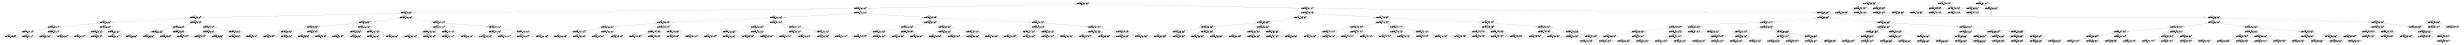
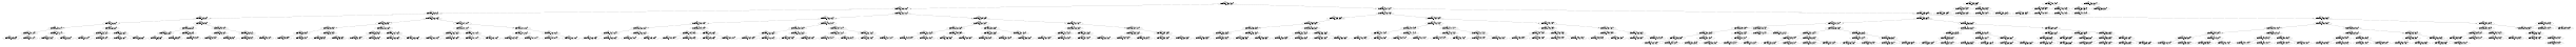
  digraph {
    n1 [label="Node{data=[4351, 4351]}"]
    n2 [label="Node{data=[1082, 1082]}"]
    n3 [label="Node{data=[4617, 4617]}"]
    n4 [label="Node{data=[928, 928]}"]
    n5 [label="Node{data=[4278, 4278]}"]
    n6 [label="Node{data=[4405, 4405]}"]
    n7 [label="Node{data=[5699, 5699]}"]
    n8 [label="Node{data=[884, 884]}"]
    n9 [label="Node{data=[1066, 1066]}"]
    n10 [label="Node{data=[1136, 1136]}"]
    n11 [label="Node{data=[4309, 4309]}"]
    n12 [label="Node{data=[876, 876]}"]
    n13 [label="Node{data=[920, 920]}"]
    n14 [label="Node{data=[936, 936]}"]
    n15 [label="Node{data=[1074, 1074]}"]
    n16 [label="Node{data=[872, 872]}"]
    n17 [label="Node{data=[880, 880]}"]
    n18 [label="Node{data=[888, 888]}"]
    n19 [label="Node{data=[924, 924]}"]
    n20 [label="Node{data=[870, 870]}"]
    n21 [label="Node{data=[874, 874]}"]
    n22 [label="Node{data=[878, 878]}"]
    n23 [label="Node{data=[882, 882]}"]
    n24 [label="Node{data=[869, 869]}"]
    n25 [label="Node{data=[871, 871]}"]
    n26 [label="Node{data=[873, 873]}"]
    n27 [label="Node{data=[875, 875]}"]
    n28 [label="Node{data=[877, 877]}"]
    n29 [label="Node{data=[879, 879]}"]
    n30 [label="Node{data=[881, 881]}"]
    n31 [label="Node{data=[883, 883]}"]
    n32 [label="Node{data=[886, 886]}"]
    n33 [label="Node{data=[898, 898]}"]
    n34 [label="Node{data=[922, 922]}"]
    n35 [label="Node{data=[926, 926]}"]
    n36 [label="Node{data=[885, 885]}"]
    n37 [label="Node{data=[889, 889]}"]
    n38 [label="Node{data=[919, 919]}"]
    n39 [label="Node{data=[921, 921]}"]
    n40 [label="Node{data=[923, 923]}"]
    n41 [label="Node{data=[925, 925]}"]
    n42 [label="Node{data=[927, 927]}"]
    n43 [label="Node{data=[932, 932]}"]
    n44 [label="Node{data=[1062, 1062]}"]
    n45 [label="Node{data=[1070, 1070]}"]
    n46 [label="Node{data=[1078, 1078]}"]
    n47 [label="Node{data=[930, 930]}"]
    n48 [label="Node{data=[934, 934]}"]
    n49 [label="Node{data=[963, 963]}"]
    n50 [label="Node{data=[1064, 1064]}"]
    n51 [label="Node{data=[929, 929]}"]
    n52 [label="Node{data=[931, 931]}"]
    n53 [label="Node{data=[933, 933]}"]
    n54 [label="Node{data=[935, 935]}"]
    n55 [label="Node{data=[937, 937]}"]
    n56 [label="Node{data=[986, 986]}"]
    n57 [label="Node{data=[1063, 1063]}"]
    n58 [label="Node{data=[1065, 1065]}"]
    n59 [label="Node{data=[1068, 1068]}"]
    n60 [label="Node{data=[1072, 1072]}"]
    n61 [label="Node{data=[1076, 1076]}"]
    n62 [label="Node{data=[1080, 1080]}"]
    n63 [label="Node{data=[1067, 1067]}"]
    n64 [label="Node{data=[1069, 1069]}"]
    n65 [label="Node{data=[1071, 1071]}"]
    n66 [label="Node{data=[1073, 1073]}"]
    n67 [label="Node{data=[1075, 1075]}"]
    n68 [label="Node{data=[1077, 1077]}"]
    n69 [label="Node{data=[1079, 1079]}"]
    n70 [label="Node{data=[1081, 1081]}"]
    n71 [label="Node{data=[1090, 1090]}"]
    n72 [label="Node{data=[4270, 4270]}"]
    n73 [label="Node{data=[4301, 4301]}"]
    n74 [label="Node{data=[4317, 4317]}"]
    n75 [label="Node{data=[1086, 1086]}"]
    n76 [label="Node{data=[1094, 1094]}"]
    n77 [label="Node{data=[4230, 4230]}"]
    n78 [label="Node{data=[4274, 4274]}"]
    n79 [label="Node{data=[1084, 1084]}"]
    n80 [label="Node{data=[1088, 1088]}"]
    n81 [label="Node{data=[1092, 1092]}"]
    n82 [label="Node{data=[1096, 1096]}"]
    n83 [label="Node{data=[1083, 1083]}"]
    n84 [label="Node{data=[1085, 1085]}"]
    n85 [label="Node{data=[1087, 1087]}"]
    n86 [label="Node{data=[1089, 1089]}"]
    n87 [label="Node{data=[1091, 1091]}"]
    n88 [label="Node{data=[1093, 1093]}"]
    n89 [label="Node{data=[1095, 1095]}"]
    n90 [label="Node{data=[1097, 1097]}"]
    n91 [label="Node{data=[1688, 1688]}"]
    n92 [label="Node{data=[4268, 4268]}"]
    n93 [label="Node{data=[4272, 4272]}"]
    n94 [label="Node{data=[4276, 4276]}"]
    n95 [label="Node{data=[1379, 1379]}"]
    n96 [label="Node{data=[1706, 1706]}"]
    n97 [label="Node{data=[4254, 4254]}"]
    n98 [label="Node{data=[4269, 4269]}"]
    n99 [label="Node{data=[4271, 4271]}"]
    n100 [label="Node{data=[4273, 4273]}"]
    n101 [label="Node{data=[4275, 4275]}"]
    n102 [label="Node{data=[4277, 4277]}"]
    n103 [label="Node{data=[4282, 4282]}"]
    n104 [label="Node{data=[4305, 4305]}"]
    n105 [label="Node{data=[4313, 4313]}"]
    n106 [label="Node{data=[4347, 4347]}"]
    n107 [label="Node{data=[4280, 4280]}"]
    n108 [label="Node{data=[4299, 4299]}"]
    n109 [label="Node{data=[4303, 4303]}"]
    n110 [label="Node{data=[4307, 4307]}"]
    n111 [label="Node{data=[4279, 4279]}"]
    n112 [label="Node{data=[4281, 4281]}"]
    n113 [label="Node{data=[4283, 4283]}"]
    n114 [label="Node{data=[4300, 4300]}"]
    n115 [label="Node{data=[4302, 4302]}"]
    n116 [label="Node{data=[4304, 4304]}"]
-   n117 [label="Node{data=[4306, 4306]}"]
    n118 [label="Node{data=[4308, 4308]}"]
    n119 [label="Node{data=[4311, 4311]}"]
    n120 [label="Node{data=[4315, 4315]}"]
    n121 [label="Node{data=[4345, 4345]}"]
    n122 [label="Node{data=[4349, 4349]}"]
    n123 [label="Node{data=[4310, 4310]}"]
    n124 [label="Node{data=[4312, 4312]}"]
    n125 [label="Node{data=[4314, 4314]}"]
    n126 [label="Node{data=[4316, 4316]}"]
    n127 [label="Node{data=[4344, 4344]}"]
    n128 [label="Node{data=[4346, 4346]}"]
    n129 [label="Node{data=[4348, 4348]}"]
    n130 [label="Node{data=[4350, 4350]}"]
    n131 [label="Node{data=[4389, 4389]}"]
    n132 [label="Node{data=[4489, 4489]}"]
    n133 [label="Node{data=[5543, 5543]}"]
    n134 [label="Node{data=[9238, 9238]}"]
    n135 [label="Node{data=[4359, 4359]}"]
    n136 [label="Node{data=[4413, 4413]}"]
    n137 [label="Node{data=[4497, 4497]}"]
    n138 [label="Node{data=[4355, 4355]}"]
    n139 [label="Node{data=[4363, 4363]}"]
    n140 [label="Node{data=[4353, 4353]}"]
    n141 [label="Node{data=[4357, 4357]}"]
    n142 [label="Node{data=[4361, 4361]}"]
    n143 [label="Node{data=[4365, 4365]}"]
    n144 [label="Node{data=[4352, 4352]}"]
    n145 [label="Node{data=[4354, 4354]}"]
    n146 [label="Node{data=[4356, 4356]}"]
    n147 [label="Node{data=[4358, 4358]}"]
    n148 [label="Node{data=[4360, 4360]}"]
    n149 [label="Node{data=[4362, 4362]}"]
    n150 [label="Node{data=[4364, 4364]}"]
    n151 [label="Node{data=[4388, 4388]}"]
    n152 [label="Node{data=[4393, 4393]}"]
    n153 [label="Node{data=[4391, 4391]}"]
    n154 [label="Node{data=[4395, 4395]}"]
    n155 [label="Node{data=[4401, 4401]}"]
    n156 [label="Node{data=[4399, 4399]}"]
    n157 [label="Node{data=[4403, 4403]}"]
    n158 [label="Node{data=[4390, 4390]}"]
    n159 [label="Node{data=[4392, 4392]}"]
    n160 [label="Node{data=[4394, 4394]}"]
    n161 [label="Node{data=[4396, 4396]}"]
    n162 [label="Node{data=[4398, 4398]}"]
    n163 [label="Node{data=[4400, 4400]}"]
    n164 [label="Node{data=[4402, 4402]}"]
    n165 [label="Node{data=[4404, 4404]}"]
    n166 [label="Node{data=[4409, 4409]}"]
    n167 [label="Node{data=[4417, 4417]}"]
    n168 [label="Node{data=[4493, 4493]}"]
    n169 [label="Node{data=[4501, 4501]}"]
    n170 [label="Node{data=[4407, 4407]}"]
    n171 [label="Node{data=[4411, 4411]}"]
    n172 [label="Node{data=[4415, 4415]}"]
    n173 [label="Node{data=[4487, 4487]}"]
    n174 [label="Node{data=[4406, 4406]}"]
    n175 [label="Node{data=[4408, 4408]}"]
    n176 [label="Node{data=[4410, 4410]}"]
    n177 [label="Node{data=[4412, 4412]}"]
    n178 [label="Node{data=[4414, 4414]}"]
    n179 [label="Node{data=[4416, 4416]}"]
    n180 [label="Node{data=[4419, 4419]}"]
    n181 [label="Node{data=[4488, 4488]}"]
    n182 [label="Node{data=[4491, 4491]}"]
    n183 [label="Node{data=[4495, 4495]}"]
    n184 [label="Node{data=[4499, 4499]}"]
    n185 [label="Node{data=[4503, 4503]}"]
    n186 [label="Node{data=[4490, 4490]}"]
    n187 [label="Node{data=[4492, 4492]}"]
    n188 [label="Node{data=[4494, 4494]}"]
    n189 [label="Node{data=[4496, 4496]}"]
    n190 [label="Node{data=[4498, 4498]}"]
    n191 [label="Node{data=[4500, 4500]}"]
    n192 [label="Node{data=[4502, 4502]}"]
    n193 [label="Node{data=[4579, 4579]}"]
    n194 [label="Node{data=[5417, 5417]}"]
    n195 [label="Node{data=[5683, 5683]}"]
    n196 [label="Node{data=[9222, 9222]}"]
    n197 [label="Node{data=[9246, 9246]}"]
    n198 [label="Node{data=[5409, 5409]}"]
    n199 [label="Node{data=[5425, 5425]}"]
    n200 [label="Node{data=[5602, 5602]}"]
    n201 [label="Node{data=[5691, 5691]}"]
    n202 [label="Node{data=[5405, 5405]}"]
    n203 [label="Node{data=[5413, 5413]}"]
    n204 [label="Node{data=[5421, 5421]}"]
    n205 [label="Node{data=[5506, 5506]}"]
    n206 [label="Node{data=[5403, 5403]}"]
    n207 [label="Node{data=[5407, 5407]}"]
    n208 [label="Node{data=[5411, 5411]}"]
    n209 [label="Node{data=[4875, 4875]}"]
    n210 [label="Node{data=[5404, 5404]}"]
    n211 [label="Node{data=[5406, 5406]}"]
    n212 [label="Node{data=[5408, 5408]}"]
    n213 [label="Node{data=[5410, 5410]}"]
    n214 [label="Node{data=[5412, 5412]}"]
    n215 [label="Node{data=[5415, 5415]}"]
    n216 [label="Node{data=[5414, 5414]}"]
    n217 [label="Node{data=[5416, 5416]}"]
    n218 [label="Node{data=[5419, 5419]}"]
    n219 [label="Node{data=[5423, 5423]}"]
    n220 [label="Node{data=[5471, 5471]}"]
    n221 [label="Node{data=[5508, 5508]}"]
    n222 [label="Node{data=[5418, 5418]}"]
    n223 [label="Node{data=[5420, 5420]}"]
    n224 [label="Node{data=[5422, 5422]}"]
    n225 [label="Node{data=[5424, 5424]}"]
    n226 [label="Node{data=[5426, 5426]}"]
    n227 [label="Node{data=[5490, 5490]}"]
    n228 [label="Node{data=[5507, 5507]}"]
    n229 [label="Node{data=[5509, 5509]}"]
    n230 [label="Node{data=[5575, 5575]}"]
    n231 [label="Node{data=[5679, 5679]}"]
    n232 [label="Node{data=[5687, 5687]}"]
    n233 [label="Node{data=[5695, 5695]}"]
    n234 [label="Node{data=[5573, 5573]}"]
    n235 [label="Node{data=[5677, 5677]}"]
    n236 [label="Node{data=[5681, 5681]}"]
    n237 [label="Node{data=[5572, 5572]}"]
    n238 [label="Node{data=[5574, 5574]}"]
    n239 [label="Node{data=[5577, 5577]}"]
    n240 [label="Node{data=[5576, 5576]}"]
    n241 [label="Node{data=[5578, 5578]}"]
    n242 [label="Node{data=[5633, 5633]}"]
    n243 [label="Node{data=[5678, 5678]}"]
    n244 [label="Node{data=[5680, 5680]}"]
    n245 [label="Node{data=[5682, 5682]}"]
    n246 [label="Node{data=[5685, 5685]}"]
    n247 [label="Node{data=[5690, 5690]}"]
    n248 [label="Node{data=[5693, 5693]}"]
    n249 [label="Node{data=[5697, 5697]}"]
    n250 [label="Node{data=[5684, 5684]}"]
    n251 [label="Node{data=[5686, 5686]}"]
    n252 [label="Node{data=[5689, 5689]}"]
    n253 [label="Node{data=[5688, 5688]}"]
    n254 [label="Node{data=[5692, 5692]}"]
    n255 [label="Node{data=[5694, 5694]}"]
    n256 [label="Node{data=[5696, 5696]}"]
    n257 [label="Node{data=[5698, 5698]}"]
    n258 [label="Node{data=[7922, 7922]}"]
    n259 [label="Node{data=[9230, 9230]}"]
    n260 [label="Node{data=[9242, 9242]}"]
    n261 [label="Node{data=[9250, 9250]}"]
    n262 [label="Node{data=[5974, 5974]}"]
    n263 [label="Node{data=[9218, 9218]}"]
    n264 [label="Node{data=[9226, 9226]}"]
    n265 [label="Node{data=[9234, 9234]}"]
    n266 [label="Node{data=[5829, 5829]}"]
    n267 [label="Node{data=[6704, 6704]}"]
    n268 [label="Node{data=[9216, 9216]}"]
    n269 [label="Node{data=[9220, 9220]}"]
    n270 [label="Node{data=[5700, 5700]}"]
    n271 [label="Node{data=[5931, 5931]}"]
    n272 [label="Node{data=[5989, 5989]}"]
    n273 [label="Node{data=[7913, 7913]}"]
    n274 [label="Node{data=[7971, 7971]}"]
    n275 [label="Node{data=[9217, 9217]}"]
    n276 [label="Node{data=[9219, 9219]}"]
    n277 [label="Node{data=[9221, 9221]}"]
    n278 [label="Node{data=[9224, 9224]}"]
    n279 [label="Node{data=[9228, 9228]}"]
    n280 [label="Node{data=[9232, 9232]}"]
    n281 [label="Node{data=[9236, 9236]}"]
    n282 [label="Node{data=[9223, 9223]}"]
    n283 [label="Node{data=[9225, 9225]}"]
    n284 [label="Node{data=[9227, 9227]}"]
    n285 [label="Node{data=[9229, 9229]}"]
    n286 [label="Node{data=[9231, 9231]}"]
    n287 [label="Node{data=[9233, 9233]}"]
    n288 [label="Node{data=[9235, 9235]}"]
    n289 [label="Node{data=[9237, 9237]}"]
    n290 [label="Node{data=[9240, 9240]}"]
    n291 [label="Node{data=[9244, 9244]}"]
    n292 [label="Node{data=[9886, 9886]}"]
    n293 [label="Node{data=[9239, 9239]}"]
    n294 [label="Node{data=[9241, 9241]}"]
    n295 [label="Node{data=[9243, 9243]}"]
    n296 [label="Node{data=[9245, 9245]}"]
    n297 [label="Node{data=[9248, 9248]}"]
    n298 [label="Node{data=[9247, 9247]}"]
    n299 [label="Node{data=[9249, 9249]}"]
    n300 [label="Node{data=[9795, 9795]}"]
    n301 [label="Node{data=[9912, 9912]}"]
    n302 [label="Node{data=[9924, 9924]}"]
    n1 -> n2
    n1 -> n3
    n2 -> n4
    n2 -> n5
    n3 -> n6
    n3 -> n7
    n4 -> n8
    n4 -> n9
    n5 -> n10
    n5 -> n11
    n6 -> n131
    n6 -> n132
    n7 -> n133
    n7 -> n134
    n8 -> n12
    n8 -> n13
    n9 -> n14
    n9 -> n15
    n10 -> n71
    n10 -> n72
    n11 -> n73
    n11 -> n74
    n12 -> n16
    n12 -> n17
    n13 -> n18
    n13 -> n19
    n14 -> n43
    n14 -> n44
    n15 -> n45
    n15 -> n46
    n16 -> n20
    n16 -> n21
    n17 -> n22
    n17 -> n23
    n18 -> n32
    n18 -> n33
    n19 -> n34
    n19 -> n35
    n20 -> n24
    n20 -> n25
    n21 -> n26
    n21 -> n27
    n22 -> n28
    n22 -> n29
    n23 -> n30
    n23 -> n31
    n32 -> n36
    n33 -> n37
    n33 -> n38
    n34 -> n39
    n34 -> n40
    n35 -> n41
    n35 -> n42
    n43 -> n47
    n43 -> n48
    n44 -> n49
    n44 -> n50
    n45 -> n59
    n45 -> n60
    n46 -> n61
    n46 -> n62
    n47 -> n51
    n47 -> n52
    n48 -> n53
    n48 -> n54
    n49 -> n55
    n49 -> n56
    n50 -> n57
    n50 -> n58
    n59 -> n63
    n59 -> n64
    n60 -> n65
    n60 -> n66
    n61 -> n67
    n61 -> n68
    n62 -> n69
    n62 -> n70
    n71 -> n75
    n71 -> n76
    n72 -> n77
    n72 -> n78
    n73 -> n103
    n73 -> n104
    n74 -> n105
    n74 -> n106
    n75 -> n79
    n75 -> n80
    n76 -> n81
    n76 -> n82
    n77 -> n91
    n77 -> n92
    n78 -> n93
    n78 -> n94
    n79 -> n83
    n79 -> n84
    n80 -> n85
    n80 -> n86
    n81 -> n87
    n81 -> n88
    n82 -> n89
    n82 -> n90
    n91 -> n95
    n91 -> n96
    n92 -> n97
    n92 -> n98
    n93 -> n99
    n93 -> n100
    n94 -> n101
    n94 -> n102
    n103 -> n107
    n103 -> n108
    n104 -> n109
    n104 -> n110
    n105 -> n119
    n105 -> n120
    n106 -> n121
    n106 -> n122
    n107 -> n111
    n107 -> n112
    n108 -> n113
    n108 -> n114
    n109 -> n115
    n109 -> n116
-   n110 -> n117
    n110 -> n118
    n119 -> n123
    n119 -> n124
    n120 -> n125
    n120 -> n126
    n121 -> n127
    n121 -> n128
    n122 -> n129
    n122 -> n130
    n131 -> n135
    n132 -> n136
    n132 -> n137
    n133 -> n194
    n133 -> n195
    n134 -> n196
    n134 -> n197
    n135 -> n138
    n135 -> n139
    n136 -> n166
    n136 -> n167
    n137 -> n168
    n137 -> n169
    n138 -> n140
    n138 -> n141
    n139 -> n142
    n139 -> n143
    n140 -> n144
    n140 -> n145
    n141 -> n146
    n141 -> n147
    n142 -> n148
    n142 -> n149
    n143 -> n150
    n143 -> n151
    n152 -> n153
    n152 -> n154
    n153 -> n158
    n153 -> n159
    n154 -> n160
    n154 -> n161
    n155 -> n156
    n155 -> n157
    n156 -> n162
    n156 -> n163
    n157 -> n164
    n157 -> n165
    n166 -> n170
    n166 -> n171
    n167 -> n172
    n167 -> n173
    n168 -> n182
    n168 -> n183
    n169 -> n184
    n169 -> n185
    n170 -> n174
    n170 -> n175
    n171 -> n176
    n171 -> n177
    n172 -> n178
    n172 -> n179
    n173 -> n180
    n173 -> n181
    n182 -> n186
    n182 -> n187
    n183 -> n188
    n183 -> n189
    n184 -> n190
    n184 -> n191
    n185 -> n192
    n185 -> n193
    n194 -> n198
    n194 -> n199
    n195 -> n200
    n195 -> n201
    n196 -> n258
    n196 -> n259
    n197 -> n260
    n197 -> n261
    n198 -> n202
    n198 -> n203
    n199 -> n204
    n199 -> n205
    n200 -> n230
    n200 -> n231
    n201 -> n232
    n201 -> n233
    n202 -> n206
    n202 -> n207
    n203 -> n208
    n204 -> n218
    n204 -> n219
    n205 -> n220
    n205 -> n221
    n206 -> n209
    n206 -> n210
    n207 -> n211
    n207 -> n212
    n208 -> n213
    n208 -> n214
    n215 -> n203
    n215 -> n216
    n215 -> n217
    n218 -> n222
    n218 -> n223
    n219 -> n224
    n219 -> n225
    n220 -> n226
    n220 -> n227
    n221 -> n228
    n221 -> n229
    n230 -> n234
    n231 -> n235
    n231 -> n236
    n232 -> n246
    n232 -> n247
    n233 -> n248
    n233 -> n249
    n234 -> n237
    n234 -> n238
    n235 -> n242
    n235 -> n243
    n236 -> n244
    n236 -> n245
    n239 -> n240
    n239 -> n241
    n246 -> n250
    n246 -> n251
    n248 -> n254
    n248 -> n255
    n249 -> n256
    n249 -> n257
    n252 -> n247
    n252 -> n253
    n258 -> n262
    n258 -> n263
    n259 -> n264
    n259 -> n265
    n260 -> n290
    n260 -> n291
    n261 -> n292
    n262 -> n266
    n262 -> n267
    n263 -> n268
    n263 -> n269
    n264 -> n278
    n264 -> n279
    n265 -> n280
    n265 -> n281
    n266 -> n270
    n266 -> n271
    n267 -> n272
    n267 -> n273
    n268 -> n274
    n268 -> n275
    n269 -> n276
    n269 -> n277
    n278 -> n282
    n278 -> n283
    n279 -> n284
    n279 -> n285
    n280 -> n286
    n280 -> n287
    n281 -> n288
    n281 -> n289
    n290 -> n293
    n290 -> n294
    n291 -> n295
    n291 -> n296
    n292 -> n300
    n292 -> n301
    n297 -> n261
    n297 -> n298
    n297 -> n299
    n301 -> n302
  }
